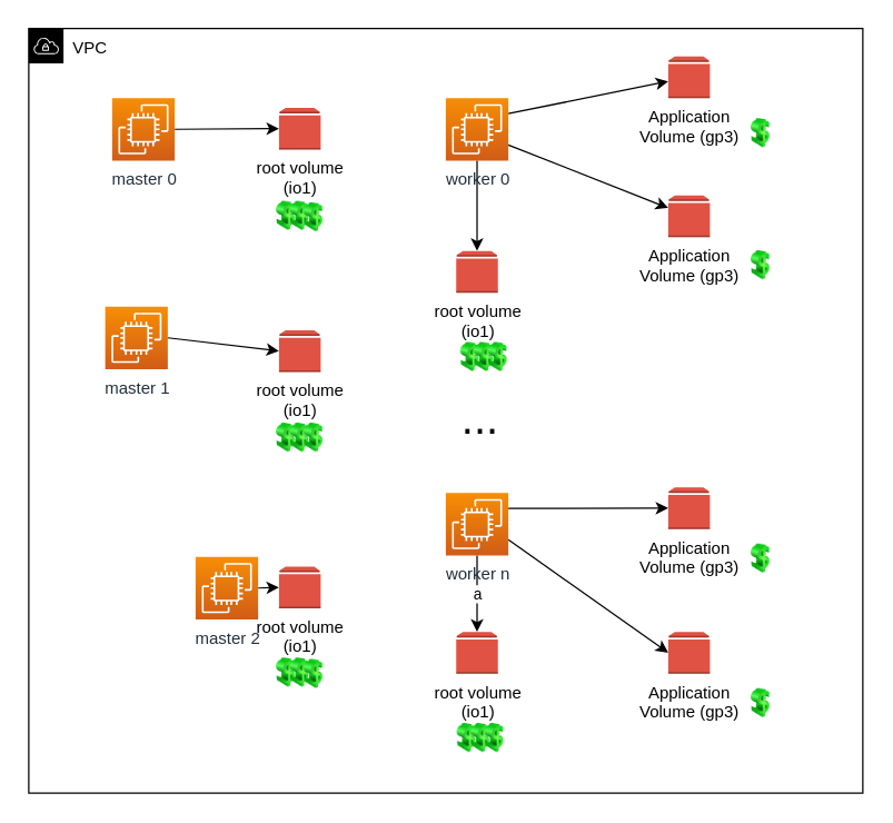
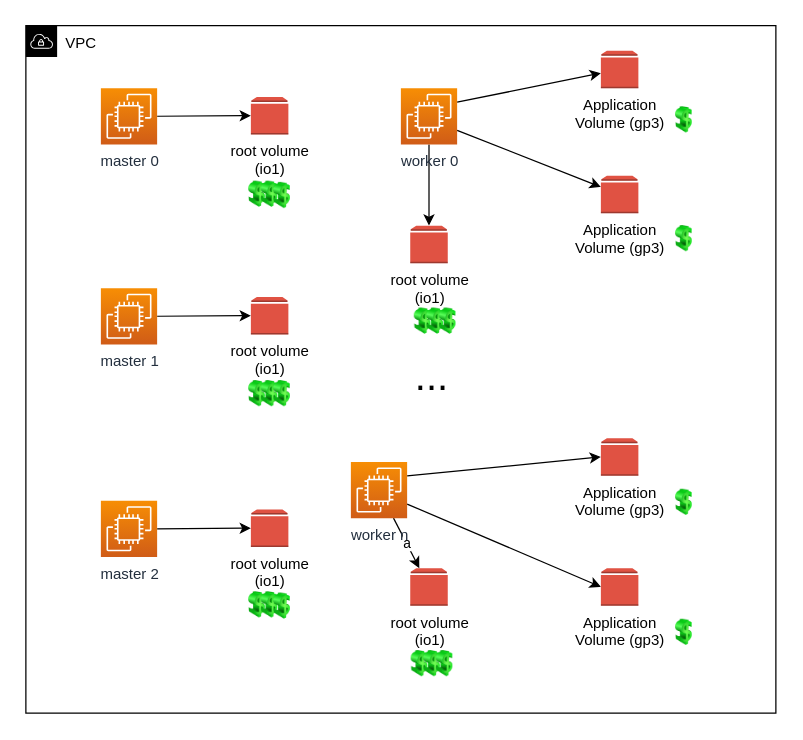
  <mxCell id="0" />
  <mxCell id="1" parent="0" />
  <mxCell id="2" value="VPC" style="sketch=0;outlineConnect=0;html=1;whiteSpace=wrap;fontSize=12;fontStyle=0;shape=mxgraph.aws4.group;grIcon=mxgraph.aws4.group_vpc;verticalAlign=top;align=left;spacingLeft=30;dashed=0;" vertex="1" parent="1"><mxGeometry x="20" y="20" width="600" height="550" as="geometry" /></mxCell>
  <mxCell id="3" style="edgeStyle=none;html=1;exitX=1;exitY=0.5;exitDx=0;exitDy=0;exitPerimeter=0;entryX=0;entryY=0.5;entryDx=0;entryDy=0;entryPerimeter=0;" edge="1" parent="1" source="4" target="5"><mxGeometry relative="1" as="geometry" /></mxCell>
  <mxCell id="4" value="master 0" style="sketch=0;points=[[0,0,0],[0.25,0,0],[0.5,0,0],[0.75,0,0],[1,0,0],[0,1,0],[0.25,1,0],[0.5,1,0],[0.75,1,0],[1,1,0],[0,0.25,0],[0,0.5,0],[0,0.75,0],[1,0.25,0],[1,0.5,0],[1,0.75,0]];outlineConnect=0;fontColor=#232F3E;gradientColor=#F78E04;gradientDirection=north;fillColor=#D05C17;strokeColor=#ffffff;dashed=0;verticalLabelPosition=bottom;verticalAlign=top;align=center;html=1;fontSize=12;fontStyle=0;aspect=fixed;shape=mxgraph.aws4.resourceIcon;resIcon=mxgraph.aws4.ec2;" vertex="1" parent="1"><mxGeometry x="80" y="70" width="45" height="45" as="geometry" /></mxCell>
  <mxCell id="5" value="root volume&lt;br&gt;(io1)" style="outlineConnect=0;dashed=0;verticalLabelPosition=bottom;verticalAlign=top;align=center;html=1;shape=mxgraph.aws3.volume;fillColor=#E05243;gradientColor=none;" vertex="1" parent="1"><mxGeometry x="200" y="77" width="30" height="30" as="geometry" /></mxCell>
  <mxCell id="6" style="edgeStyle=none;html=1;exitX=1;exitY=0.5;exitDx=0;exitDy=0;exitPerimeter=0;entryX=0;entryY=0.5;entryDx=0;entryDy=0;entryPerimeter=0;" edge="1" parent="1" source="7" target="8"><mxGeometry relative="1" as="geometry" /></mxCell>
- <mxCell id="7" value="master 1" style="sketch=0;points=[[0,0,0],[0.25,0,0],[0.5,0,0],[0.75,0,0],[1,0,0],[0,1,0],[0.25,1,0],[0.5,1,0],[0.75,1,0],[1,1,0],[0,0.25,0],[0,0.5,0],[0,0.75,0],[1,0.25,0],[1,0.5,0],[1,0.75,0]];outlineConnect=0;fontColor=#232F3E;gradientColor=#F78E04;gradientDirection=north;fillColor=#D05C17;strokeColor=#ffffff;dashed=0;verticalLabelPosition=bottom;verticalAlign=top;align=center;html=1;fontSize=12;fontStyle=0;aspect=fixed;shape=mxgraph.aws4.resourceIcon;resIcon=mxgraph.aws4.ec2;" vertex="1" parent="1"><mxGeometry x="75" y="220" width="45" height="45" as="geometry" /></mxCell>
+ <mxCell id="7" value="master 1" style="sketch=0;points=[[0,0,0],[0.25,0,0],[0.5,0,0],[0.75,0,0],[1,0,0],[0,1,0],[0.25,1,0],[0.5,1,0],[0.75,1,0],[1,1,0],[0,0.25,0],[0,0.5,0],[0,0.75,0],[1,0.25,0],[1,0.5,0],[1,0.75,0]];outlineConnect=0;fontColor=#232F3E;gradientColor=#F78E04;gradientDirection=north;fillColor=#D05C17;strokeColor=#ffffff;dashed=0;verticalLabelPosition=bottom;verticalAlign=top;align=center;html=1;fontSize=12;fontStyle=0;aspect=fixed;shape=mxgraph.aws4.resourceIcon;resIcon=mxgraph.aws4.ec2;" vertex="1" parent="1"><mxGeometry x="80" y="230" width="45" height="45" as="geometry" /></mxCell>
  <mxCell id="8" value="root volume&lt;br&gt;(io1)" style="outlineConnect=0;dashed=0;verticalLabelPosition=bottom;verticalAlign=top;align=center;html=1;shape=mxgraph.aws3.volume;fillColor=#E05243;gradientColor=none;" vertex="1" parent="1"><mxGeometry x="200" y="237" width="30" height="30" as="geometry" /></mxCell>
  <mxCell id="9" style="edgeStyle=none;html=1;exitX=1;exitY=0.5;exitDx=0;exitDy=0;exitPerimeter=0;entryX=0;entryY=0.5;entryDx=0;entryDy=0;entryPerimeter=0;" edge="1" parent="1" source="10" target="11"><mxGeometry relative="1" as="geometry" /></mxCell>
- <mxCell id="10" value="master 2" style="sketch=0;points=[[0,0,0],[0.25,0,0],[0.5,0,0],[0.75,0,0],[1,0,0],[0,1,0],[0.25,1,0],[0.5,1,0],[0.75,1,0],[1,1,0],[0,0.25,0],[0,0.5,0],[0,0.75,0],[1,0.25,0],[1,0.5,0],[1,0.75,0]];outlineConnect=0;fontColor=#232F3E;gradientColor=#F78E04;gradientDirection=north;fillColor=#D05C17;strokeColor=#ffffff;dashed=0;verticalLabelPosition=bottom;verticalAlign=top;align=center;html=1;fontSize=12;fontStyle=0;aspect=fixed;shape=mxgraph.aws4.resourceIcon;resIcon=mxgraph.aws4.ec2;" vertex="1" parent="1"><mxGeometry x="140" y="400" width="45" height="45" as="geometry" /></mxCell>
+ <mxCell id="10" value="master 2" style="sketch=0;points=[[0,0,0],[0.25,0,0],[0.5,0,0],[0.75,0,0],[1,0,0],[0,1,0],[0.25,1,0],[0.5,1,0],[0.75,1,0],[1,1,0],[0,0.25,0],[0,0.5,0],[0,0.75,0],[1,0.25,0],[1,0.5,0],[1,0.75,0]];outlineConnect=0;fontColor=#232F3E;gradientColor=#F78E04;gradientDirection=north;fillColor=#D05C17;strokeColor=#ffffff;dashed=0;verticalLabelPosition=bottom;verticalAlign=top;align=center;html=1;fontSize=12;fontStyle=0;aspect=fixed;shape=mxgraph.aws4.resourceIcon;resIcon=mxgraph.aws4.ec2;" vertex="1" parent="1"><mxGeometry x="80" y="400" width="45" height="45" as="geometry" /></mxCell>
  <mxCell id="11" value="root volume&lt;br&gt;(io1)" style="outlineConnect=0;dashed=0;verticalLabelPosition=bottom;verticalAlign=top;align=center;html=1;shape=mxgraph.aws3.volume;fillColor=#E05243;gradientColor=none;" vertex="1" parent="1"><mxGeometry x="200" y="407" width="30" height="30" as="geometry" /></mxCell>
  <mxCell id="12" style="edgeStyle=none;html=1;entryX=0.5;entryY=0;entryDx=0;entryDy=0;entryPerimeter=0;exitX=0.5;exitY=1;exitDx=0;exitDy=0;exitPerimeter=0;" edge="1" parent="1" source="15" target="16"><mxGeometry relative="1" as="geometry"><mxPoint x="360" y="150" as="sourcePoint" /></mxGeometry></mxCell>
  <mxCell id="13" style="edgeStyle=none;html=1;exitX=1;exitY=0.25;exitDx=0;exitDy=0;exitPerimeter=0;" edge="1" parent="1" source="15" target="22"><mxGeometry relative="1" as="geometry" /></mxCell>
  <mxCell id="14" style="edgeStyle=none;html=1;exitX=1;exitY=0.75;exitDx=0;exitDy=0;exitPerimeter=0;" edge="1" parent="1" source="15" target="23"><mxGeometry relative="1" as="geometry" /></mxCell>
  <mxCell id="15" value="worker 0" style="sketch=0;points=[[0,0,0],[0.25,0,0],[0.5,0,0],[0.75,0,0],[1,0,0],[0,1,0],[0.25,1,0],[0.5,1,0],[0.75,1,0],[1,1,0],[0,0.25,0],[0,0.5,0],[0,0.75,0],[1,0.25,0],[1,0.5,0],[1,0.75,0]];outlineConnect=0;fontColor=#232F3E;gradientColor=#F78E04;gradientDirection=north;fillColor=#D05C17;strokeColor=#ffffff;dashed=0;verticalLabelPosition=bottom;verticalAlign=top;align=center;html=1;fontSize=12;fontStyle=0;aspect=fixed;shape=mxgraph.aws4.resourceIcon;resIcon=mxgraph.aws4.ec2;" vertex="1" parent="1"><mxGeometry x="320" y="70" width="45" height="45" as="geometry" /></mxCell>
  <mxCell id="16" value="root volume&lt;br&gt;(io1)" style="outlineConnect=0;dashed=0;verticalLabelPosition=bottom;verticalAlign=top;align=center;html=1;shape=mxgraph.aws3.volume;fillColor=#E05243;gradientColor=none;" vertex="1" parent="1"><mxGeometry x="327.5" y="180" width="30" height="30" as="geometry" /></mxCell>
  <mxCell id="17" value="a" style="edgeStyle=none;html=1;" edge="1" parent="1" source="20" target="21"><mxGeometry relative="1" as="geometry" /></mxCell>
  <mxCell id="18" style="edgeStyle=none;html=1;exitX=1;exitY=0.25;exitDx=0;exitDy=0;exitPerimeter=0;entryX=0;entryY=0.5;entryDx=0;entryDy=0;entryPerimeter=0;" edge="1" parent="1" source="20" target="24"><mxGeometry relative="1" as="geometry" /></mxCell>
  <mxCell id="19" style="edgeStyle=none;html=1;exitX=1;exitY=0.75;exitDx=0;exitDy=0;exitPerimeter=0;entryX=0;entryY=0.5;entryDx=0;entryDy=0;entryPerimeter=0;" edge="1" parent="1" source="20" target="25"><mxGeometry relative="1" as="geometry" /></mxCell>
- <mxCell id="20" value="worker n" style="sketch=0;points=[[0,0,0],[0.25,0,0],[0.5,0,0],[0.75,0,0],[1,0,0],[0,1,0],[0.25,1,0],[0.5,1,0],[0.75,1,0],[1,1,0],[0,0.25,0],[0,0.5,0],[0,0.75,0],[1,0.25,0],[1,0.5,0],[1,0.75,0]];outlineConnect=0;fontColor=#232F3E;gradientColor=#F78E04;gradientDirection=north;fillColor=#D05C17;strokeColor=#ffffff;dashed=0;verticalLabelPosition=bottom;verticalAlign=top;align=center;html=1;fontSize=12;fontStyle=0;aspect=fixed;shape=mxgraph.aws4.resourceIcon;resIcon=mxgraph.aws4.ec2;" vertex="1" parent="1"><mxGeometry x="320" y="354" width="45" height="45" as="geometry" /></mxCell>
+ <mxCell id="20" value="worker n" style="sketch=0;points=[[0,0,0],[0.25,0,0],[0.5,0,0],[0.75,0,0],[1,0,0],[0,1,0],[0.25,1,0],[0.5,1,0],[0.75,1,0],[1,1,0],[0,0.25,0],[0,0.5,0],[0,0.75,0],[1,0.25,0],[1,0.5,0],[1,0.75,0]];outlineConnect=0;fontColor=#232F3E;gradientColor=#F78E04;gradientDirection=north;fillColor=#D05C17;strokeColor=#ffffff;dashed=0;verticalLabelPosition=bottom;verticalAlign=top;align=center;html=1;fontSize=12;fontStyle=0;aspect=fixed;shape=mxgraph.aws4.resourceIcon;resIcon=mxgraph.aws4.ec2;" vertex="1" parent="1"><mxGeometry x="280" y="369" width="45" height="45" as="geometry" /></mxCell>
  <mxCell id="21" value="root volume&lt;br&gt;(io1)" style="outlineConnect=0;dashed=0;verticalLabelPosition=bottom;verticalAlign=top;align=center;html=1;shape=mxgraph.aws3.volume;fillColor=#E05243;gradientColor=none;" vertex="1" parent="1"><mxGeometry x="327.5" y="454" width="30" height="30" as="geometry" /></mxCell>
  <mxCell id="22" value="Application&lt;br&gt;Volume (gp3)" style="outlineConnect=0;dashed=0;verticalLabelPosition=bottom;verticalAlign=top;align=center;html=1;shape=mxgraph.aws3.volume;fillColor=#E05243;gradientColor=none;" vertex="1" parent="1"><mxGeometry x="480" y="40" width="30" height="30" as="geometry" /></mxCell>
  <mxCell id="23" value="Application&lt;br&gt;Volume (gp3)" style="outlineConnect=0;dashed=0;verticalLabelPosition=bottom;verticalAlign=top;align=center;html=1;shape=mxgraph.aws3.volume;fillColor=#E05243;gradientColor=none;" vertex="1" parent="1"><mxGeometry x="480" y="140" width="30" height="30" as="geometry" /></mxCell>
  <mxCell id="24" value="Application&lt;br&gt;Volume (gp3)" style="outlineConnect=0;dashed=0;verticalLabelPosition=bottom;verticalAlign=top;align=center;html=1;shape=mxgraph.aws3.volume;fillColor=#E05243;gradientColor=none;" vertex="1" parent="1"><mxGeometry x="480" y="350" width="30" height="30" as="geometry" /></mxCell>
  <mxCell id="25" value="Application&lt;br&gt;Volume (gp3)" style="outlineConnect=0;dashed=0;verticalLabelPosition=bottom;verticalAlign=top;align=center;html=1;shape=mxgraph.aws3.volume;fillColor=#E05243;gradientColor=none;" vertex="1" parent="1"><mxGeometry x="480" y="454" width="30" height="30" as="geometry" /></mxCell>
  <mxCell id="26" value="" style="group" vertex="1" connectable="0" parent="1"><mxGeometry x="187.5" y="304" width="55" height="21" as="geometry" /></mxCell>
  <mxCell id="27" value="" style="image;html=1;image=img/lib/clip_art/finance/Dollar_128x128.png" vertex="1" parent="26"><mxGeometry width="35" height="21" as="geometry" /></mxCell>
  <mxCell id="28" value="" style="image;html=1;image=img/lib/clip_art/finance/Dollar_128x128.png" vertex="1" parent="26"><mxGeometry x="10" width="35" height="21" as="geometry" /></mxCell>
  <mxCell id="29" value="" style="image;html=1;image=img/lib/clip_art/finance/Dollar_128x128.png" vertex="1" parent="26"><mxGeometry x="20" width="35" height="21" as="geometry" /></mxCell>
  <mxCell id="30" value="" style="group" vertex="1" connectable="0" parent="1"><mxGeometry x="317.5" y="520" width="55" height="21" as="geometry" /></mxCell>
  <mxCell id="31" value="" style="image;html=1;image=img/lib/clip_art/finance/Dollar_128x128.png" vertex="1" parent="30"><mxGeometry width="35" height="21" as="geometry" /></mxCell>
  <mxCell id="32" value="" style="image;html=1;image=img/lib/clip_art/finance/Dollar_128x128.png" vertex="1" parent="30"><mxGeometry x="10" width="35" height="21" as="geometry" /></mxCell>
  <mxCell id="33" value="" style="image;html=1;image=img/lib/clip_art/finance/Dollar_128x128.png" vertex="1" parent="30"><mxGeometry x="20" width="35" height="21" as="geometry" /></mxCell>
  <mxCell id="34" value="" style="group" vertex="1" connectable="0" parent="1"><mxGeometry x="187.5" y="473" width="55" height="21" as="geometry" /></mxCell>
  <mxCell id="35" value="" style="image;html=1;image=img/lib/clip_art/finance/Dollar_128x128.png" vertex="1" parent="34"><mxGeometry width="35" height="21" as="geometry" /></mxCell>
  <mxCell id="36" value="" style="image;html=1;image=img/lib/clip_art/finance/Dollar_128x128.png" vertex="1" parent="34"><mxGeometry x="10" width="35" height="21" as="geometry" /></mxCell>
  <mxCell id="37" value="" style="image;html=1;image=img/lib/clip_art/finance/Dollar_128x128.png" vertex="1" parent="34"><mxGeometry x="20" y="1" width="35" height="21" as="geometry" /></mxCell>
  <mxCell id="38" value="" style="group" vertex="1" connectable="0" parent="1"><mxGeometry x="320" y="246" width="55" height="21" as="geometry" /></mxCell>
  <mxCell id="39" value="" style="image;html=1;image=img/lib/clip_art/finance/Dollar_128x128.png" vertex="1" parent="38"><mxGeometry width="35" height="21" as="geometry" /></mxCell>
  <mxCell id="40" value="" style="image;html=1;image=img/lib/clip_art/finance/Dollar_128x128.png" vertex="1" parent="38"><mxGeometry x="10" width="35" height="21" as="geometry" /></mxCell>
  <mxCell id="41" value="" style="image;html=1;image=img/lib/clip_art/finance/Dollar_128x128.png" vertex="1" parent="38"><mxGeometry x="20" width="35" height="21" as="geometry" /></mxCell>
  <mxCell id="42" value="" style="group" vertex="1" connectable="0" parent="1"><mxGeometry x="187.5" y="144.5" width="55" height="21" as="geometry" /></mxCell>
  <mxCell id="43" value="" style="image;html=1;image=img/lib/clip_art/finance/Dollar_128x128.png" vertex="1" parent="42"><mxGeometry width="35" height="21" as="geometry" /></mxCell>
  <mxCell id="44" value="" style="image;html=1;image=img/lib/clip_art/finance/Dollar_128x128.png" vertex="1" parent="42"><mxGeometry x="10" width="35" height="21" as="geometry" /></mxCell>
  <mxCell id="45" value="" style="image;html=1;image=img/lib/clip_art/finance/Dollar_128x128.png" vertex="1" parent="42"><mxGeometry x="20" y="1" width="35" height="21" as="geometry" /></mxCell>
  <mxCell id="46" value="" style="image;html=1;image=img/lib/clip_art/finance/Dollar_128x128.png" vertex="1" parent="1"><mxGeometry x="536" y="85" width="21" height="21" as="geometry" /></mxCell>
  <mxCell id="47" value="" style="image;html=1;image=img/lib/clip_art/finance/Dollar_128x128.png" vertex="1" parent="1"><mxGeometry x="536" y="180" width="21" height="21" as="geometry" /></mxCell>
  <mxCell id="48" value="" style="image;html=1;image=img/lib/clip_art/finance/Dollar_128x128.png" vertex="1" parent="1"><mxGeometry x="536" y="495" width="21" height="21" as="geometry" /></mxCell>
  <mxCell id="49" value="" style="image;html=1;image=img/lib/clip_art/finance/Dollar_128x128.png" vertex="1" parent="1"><mxGeometry x="536" y="391" width="21" height="21" as="geometry" /></mxCell>
  <mxCell id="50" value="..." style="rounded=0;whiteSpace=wrap;html=1;fontSize=32;fillColor=none;strokeColor=none;" vertex="1" parent="1"><mxGeometry x="285" y="271" width="120" height="60" as="geometry" /></mxCell>
